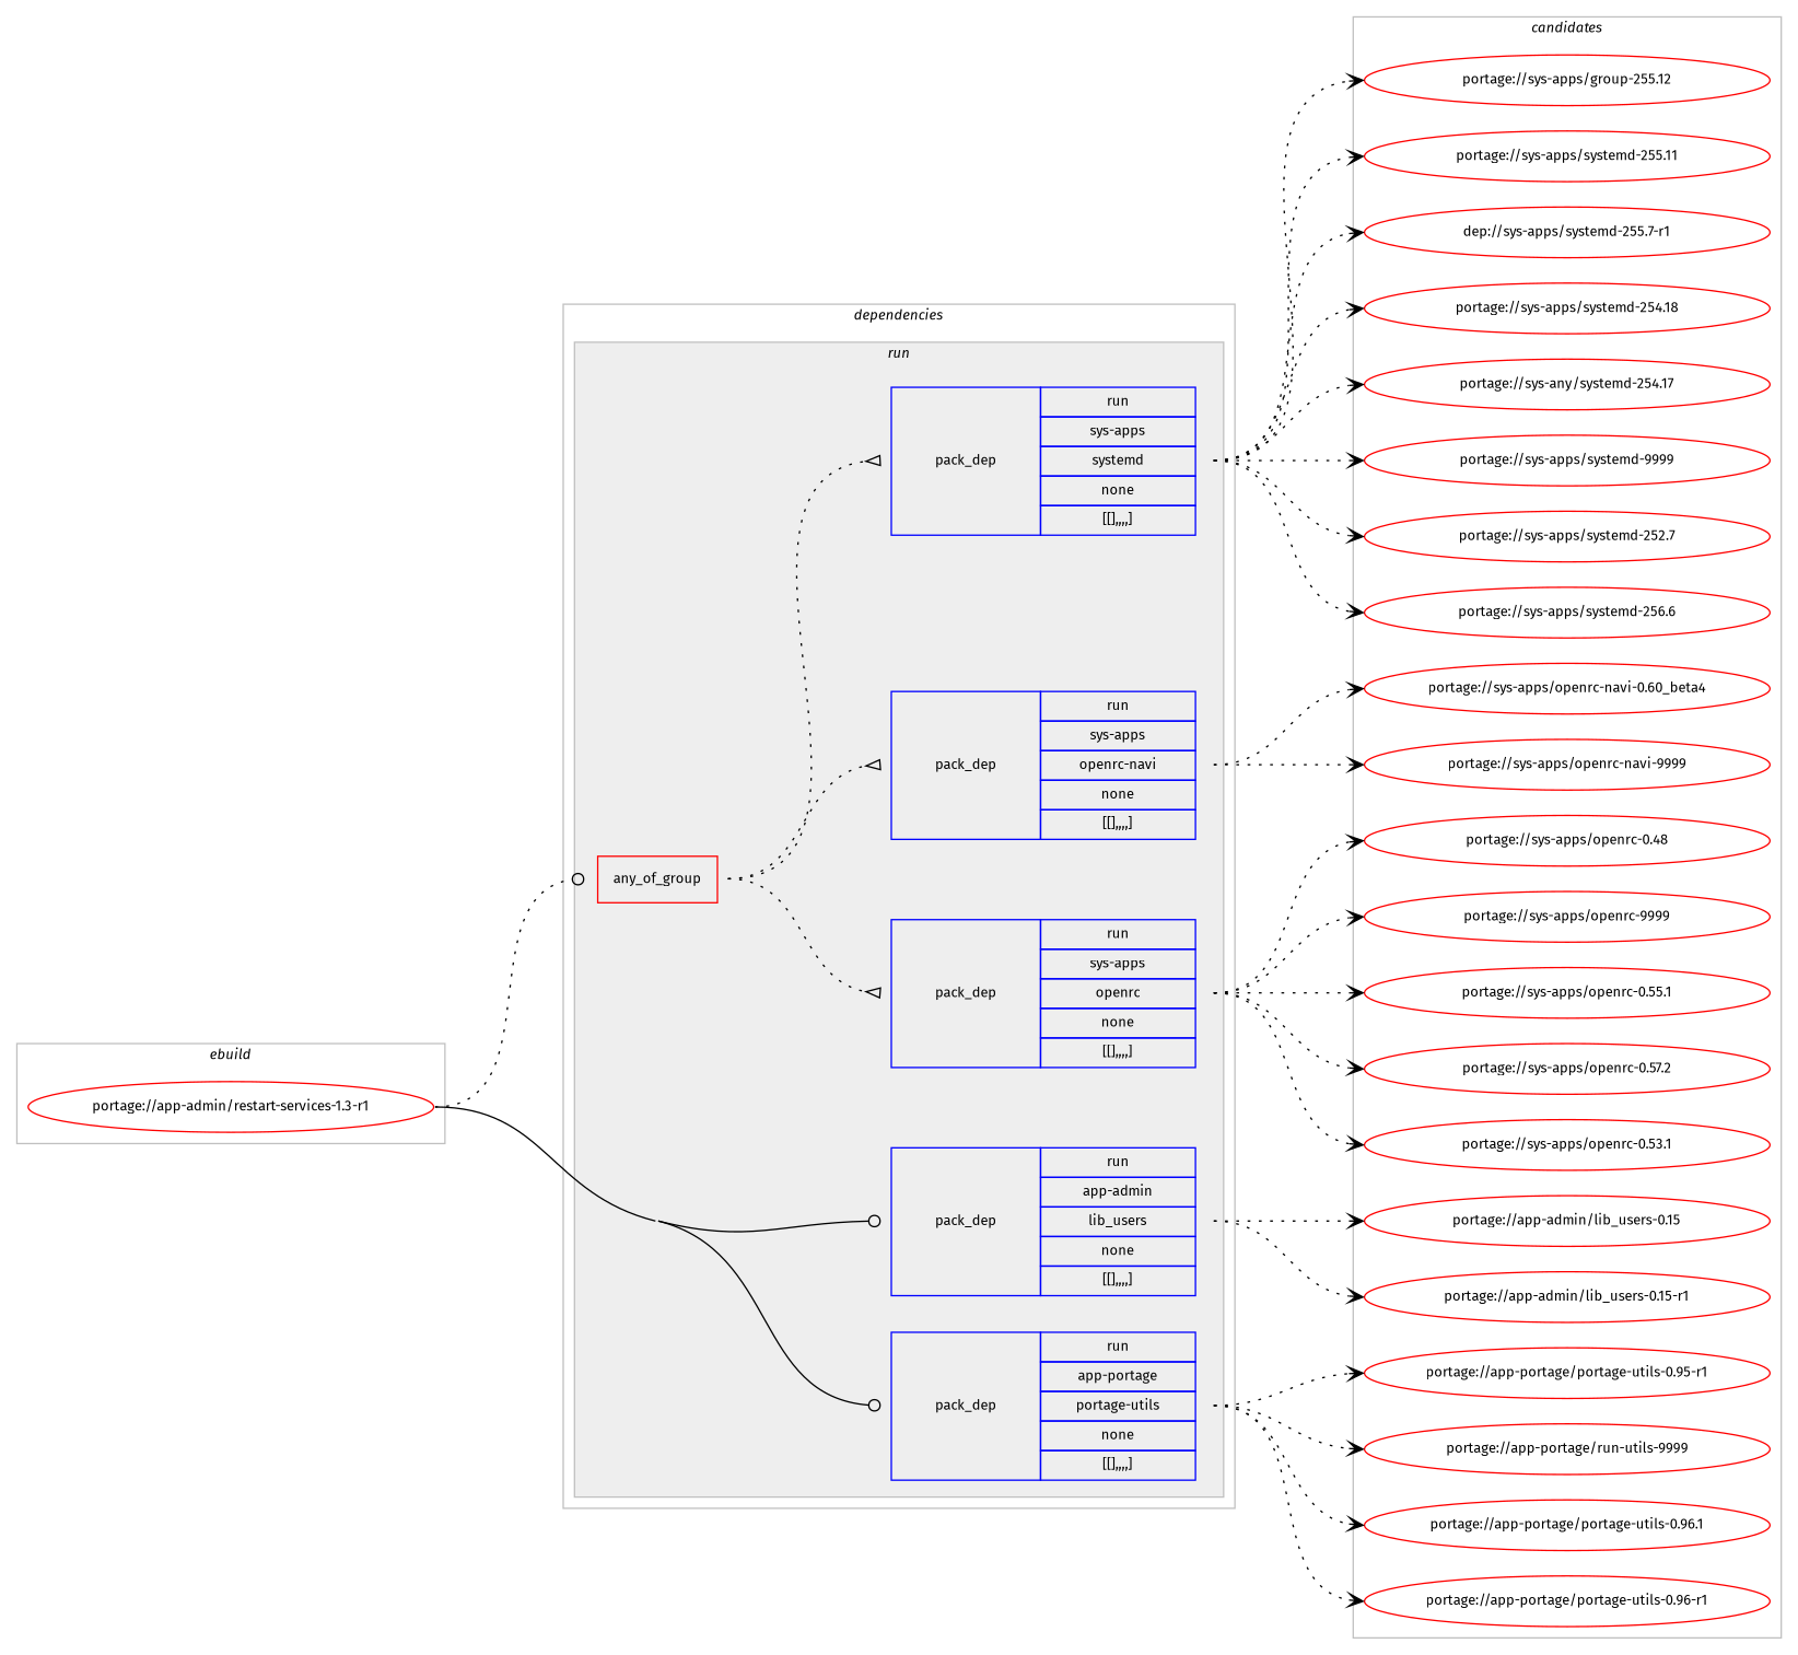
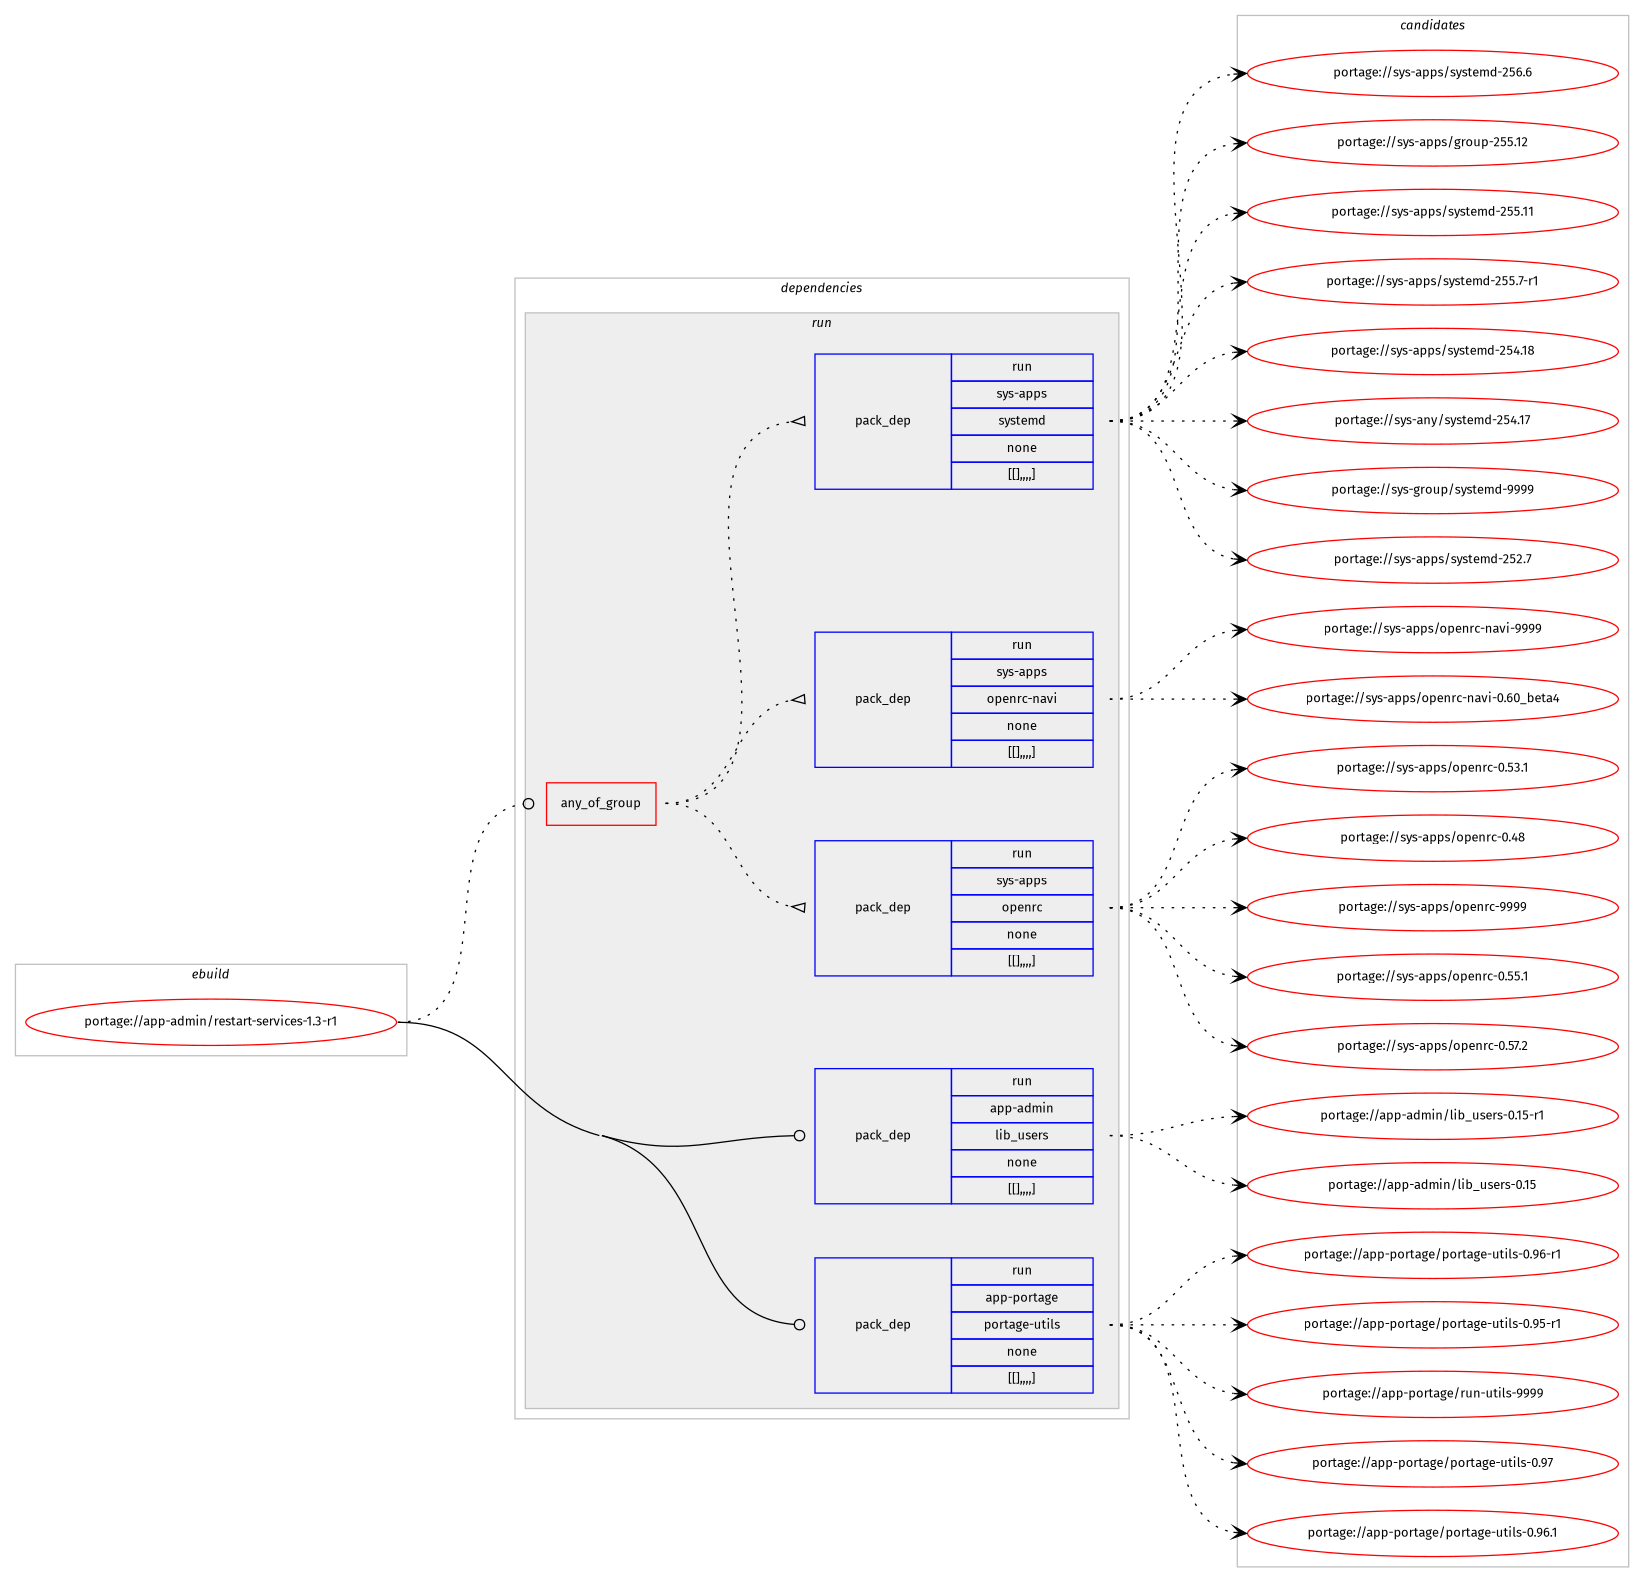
  digraph {
    compound=true
    concentrate=true
    fontname="Fira Sans"
    fontsize=10
    newrank=true
    rankdir=LR
    ranksep=1.5
    node [color=red fontname="Fira Sans" fontsize=10]
    edge [arrowhead=vee fontname="Fira Sans" headport=w style=dotted tailport=e weight=100]
    n1 [label="portage://app-admin/restart-services-1.3-r1" width=4]
    n2 [color=blue label=<<TABLE BORDER="0" CELLBORDER="1" CELLSPACING="0" CELLPADDING="4" WIDTH="220"><TR><TD ROWSPAN="6" CELLPADDING="30">pack_dep</TD></TR><TR><TD WIDTH="110">run</TD></TR><TR><TD>sys-apps</TD></TR><TR><TD>openrc</TD></TR><TR><TD>none</TD></TR><TR><TD>[[],,,,]</TD></TR></TABLE>> shape=none]
    n3 [color=blue label=<<TABLE BORDER="0" CELLBORDER="1" CELLSPACING="0" CELLPADDING="4" WIDTH="220"><TR><TD ROWSPAN="6" CELLPADDING="30">pack_dep</TD></TR><TR><TD WIDTH="110">run</TD></TR><TR><TD>sys-apps</TD></TR><TR><TD>openrc-navi</TD></TR><TR><TD>none</TD></TR><TR><TD>[[],,,,]</TD></TR></TABLE>> shape=none]
    n4 [color=blue label=<<TABLE BORDER="0" CELLBORDER="1" CELLSPACING="0" CELLPADDING="4" WIDTH="220"><TR><TD ROWSPAN="6" CELLPADDING="30">pack_dep</TD></TR><TR><TD WIDTH="110">run</TD></TR><TR><TD>sys-apps</TD></TR><TR><TD>systemd</TD></TR><TR><TD>none</TD></TR><TR><TD>[[],,,,]</TD></TR></TABLE>> shape=none]
    n5 [label=<<TABLE BORDER="0" CELLBORDER="1" CELLSPACING="0" CELLPADDING="4"><TR><TD CELLPADDING="10">any_of_group</TD></TR></TABLE>> shape=none]
    n6 [color=blue label=<<TABLE BORDER="0" CELLBORDER="1" CELLSPACING="0" CELLPADDING="4" WIDTH="220"><TR><TD ROWSPAN="6" CELLPADDING="30">pack_dep</TD></TR><TR><TD WIDTH="110">run</TD></TR><TR><TD>app-admin</TD></TR><TR><TD>lib_users</TD></TR><TR><TD>none</TD></TR><TR><TD>[[],,,,]</TD></TR></TABLE>> shape=none]
    n7 [color=blue label=<<TABLE BORDER="0" CELLBORDER="1" CELLSPACING="0" CELLPADDING="4" WIDTH="220"><TR><TD ROWSPAN="6" CELLPADDING="30">pack_dep</TD></TR><TR><TD WIDTH="110">run</TD></TR><TR><TD>app-portage</TD></TR><TR><TD>portage-utils</TD></TR><TR><TD>none</TD></TR><TR><TD>[[],,,,]</TD></TR></TABLE>> shape=none]
    n8 [label="portage://sys-apps/openrc-9999" width=4]
    n9 [label="portage://sys-apps/openrc-0.55.1" width=4]
    n10 [label="portage://sys-apps/openrc-0.57.2" width=4]
    n11 [label="portage://sys-apps/openrc-0.53.1" width=4]
    n12 [label="portage://sys-apps/openrc-0.48" width=4]
    n13 [label="portage://sys-apps/openrc-navi-9999" width=4]
    n14 [label="portage://sys-apps/openrc-navi-0.60_beta4" width=4]
-   n15 [label="portage://sys-apps/systemd-9999" width=4]
+   n15 [label="portage://sys-group/systemd-9999" width=4]
    n16 [label="portage://sys-apps/systemd-252.7" width=4]
    n17 [label="portage://sys-apps/systemd-256.6" width=4]
    n18 [label="portage://sys-apps/group-255.12" width=4]
    n19 [label="portage://sys-apps/systemd-255.11" width=4]
-   n20 [label="dep://sys-apps/systemd-255.7-r1" width=4]
+   n20 [label="portage://sys-apps/systemd-255.7-r1" width=4]
    n21 [label="portage://sys-apps/systemd-254.18" width=4]
    n22 [label="portage://sys-any/systemd-254.17" width=4]
    n23 [label="portage://app-admin/lib_users-0.15-r1" width=4]
    n24 [label="portage://app-admin/lib_users-0.15" width=4]
    n25 [label="portage://app-portage/run-utils-9999" width=4]
+   n26 [label="portage://app-portage/portage-utils-0.97" width=4]
    n27 [label="portage://app-portage/portage-utils-0.96.1" width=4]
    n28 [label="portage://app-portage/portage-utils-0.96-r1" width=4]
    n29 [label="portage://app-portage/portage-utils-0.95-r1" width=4]
    subgraph cluster_1 {
      color=gray
      label=<<i>ebuild</i>>
      n1
    }
    subgraph cluster_2 {
      color=gray
      label=<<i>dependencies</i>>
      subgraph cluster_3 {
        color=gray
        fillcolor="#eeeeee"
        label=<<i>compile</i>>
        style=filled
      }
      subgraph cluster_4 {
        color=gray
        fillcolor="#eeeeee"
        label=<<i>compile and run</i>>
        style=filled
      }
      subgraph cluster_5 {
        color=gray
        fillcolor="#eeeeee"
        label=<<i>run</i>>
        style=filled
        subgraph sub_6 {
          color=gray
          fillcolor="#eeeeee"
          label=<<i>run</i>>
          style=filled
          n5
          subgraph sub_7 {
            color=gray
            fillcolor="#eeeeee"
            label=<<i>run</i>>
            style=filled
            n2
          }
          subgraph sub_8 {
            color=gray
            fillcolor="#eeeeee"
            label=<<i>run</i>>
            style=filled
            n3
          }
          subgraph sub_9 {
            color=gray
            fillcolor="#eeeeee"
            label=<<i>run</i>>
            style=filled
            n4
          }
        }
        subgraph sub_10 {
          color=gray
          fillcolor="#eeeeee"
          label=<<i>run</i>>
          style=filled
          n6
        }
        subgraph sub_11 {
          color=gray
          fillcolor="#eeeeee"
          label=<<i>run</i>>
          style=filled
          n7
        }
      }
    }
    subgraph cluster_12 {
      color=gray
      label=<<i>candidates</i>>
      rank=same
      subgraph sub_13 {
        color=black
        label=<<i>candidates</i>>
        nodesep=1
        rank=same
        n8
        n9
        n10
        n11
        n12
      }
      subgraph sub_14 {
        color=black
        label=<<i>candidates</i>>
        nodesep=1
        rank=same
        n13
        n14
      }
      subgraph sub_15 {
        color=black
        label=<<i>candidates</i>>
        nodesep=1
        rank=same
        n15
        n16
        n17
        n18
        n19
        n20
        n21
        n22
      }
      subgraph sub_16 {
        color=black
        label=<<i>candidates</i>>
        nodesep=1
        rank=same
        n23
        n24
      }
      subgraph sub_17 {
        color=black
        label=<<i>candidates</i>>
        nodesep=1
        rank=same
        n25
+       n26
        n27
        n28
        n29
      }
    }
    n1 -> n5 [arrowhead=odot weight=20]
    n1 -> n6 [arrowhead=odot style=solid weight=20]
    n1 -> n7 [arrowhead=odot style=solid weight=20]
    n2 -> n8
    n2 -> n9
    n2 -> n10
    n2 -> n11
    n2 -> n12
    n3 -> n13
    n3 -> n14
    n4 -> n15
    n4 -> n16
    n4 -> n17
    n4 -> n18
    n4 -> n19
    n4 -> n20
    n4 -> n21
    n4 -> n22
    n5 -> n2 [arrowhead=oinv weight=20]
    n5 -> n3 [arrowhead=oinv weight=20]
    n5 -> n4 [arrowhead=oinv weight=20]
    n6 -> n23
    n6 -> n24
    n7 -> n25
+   n7 -> n26
    n7 -> n27
    n7 -> n28
    n7 -> n29
  }
